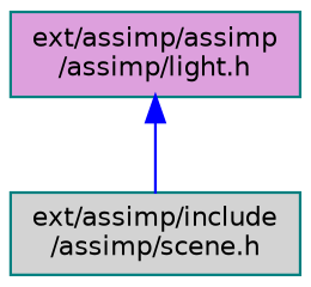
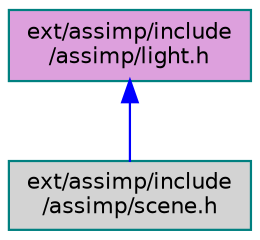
  digraph {
    node [color=teal fontname=Helvetica fontsize=10 shape=record style=filled]
-   n1 [fillcolor=plum fontcolor=black height=0.2 label="ext/assimp/assimp\l/assimp/light.h" width=0.4]
+   n1 [fillcolor=plum fontcolor=black height=0.2 label="ext/assimp/include\l/assimp/light.h" width=0.4]
    n2 [fillcolor=lightgrey height=0.2 label="ext/assimp/include\l/assimp/scene.h" width=0.4]
    n1 -> n2 [color=blue dir=back fontname=Helvetica fontsize=10 labelfontname=Helvetica labelfontsize=10 style=solid]
  }
